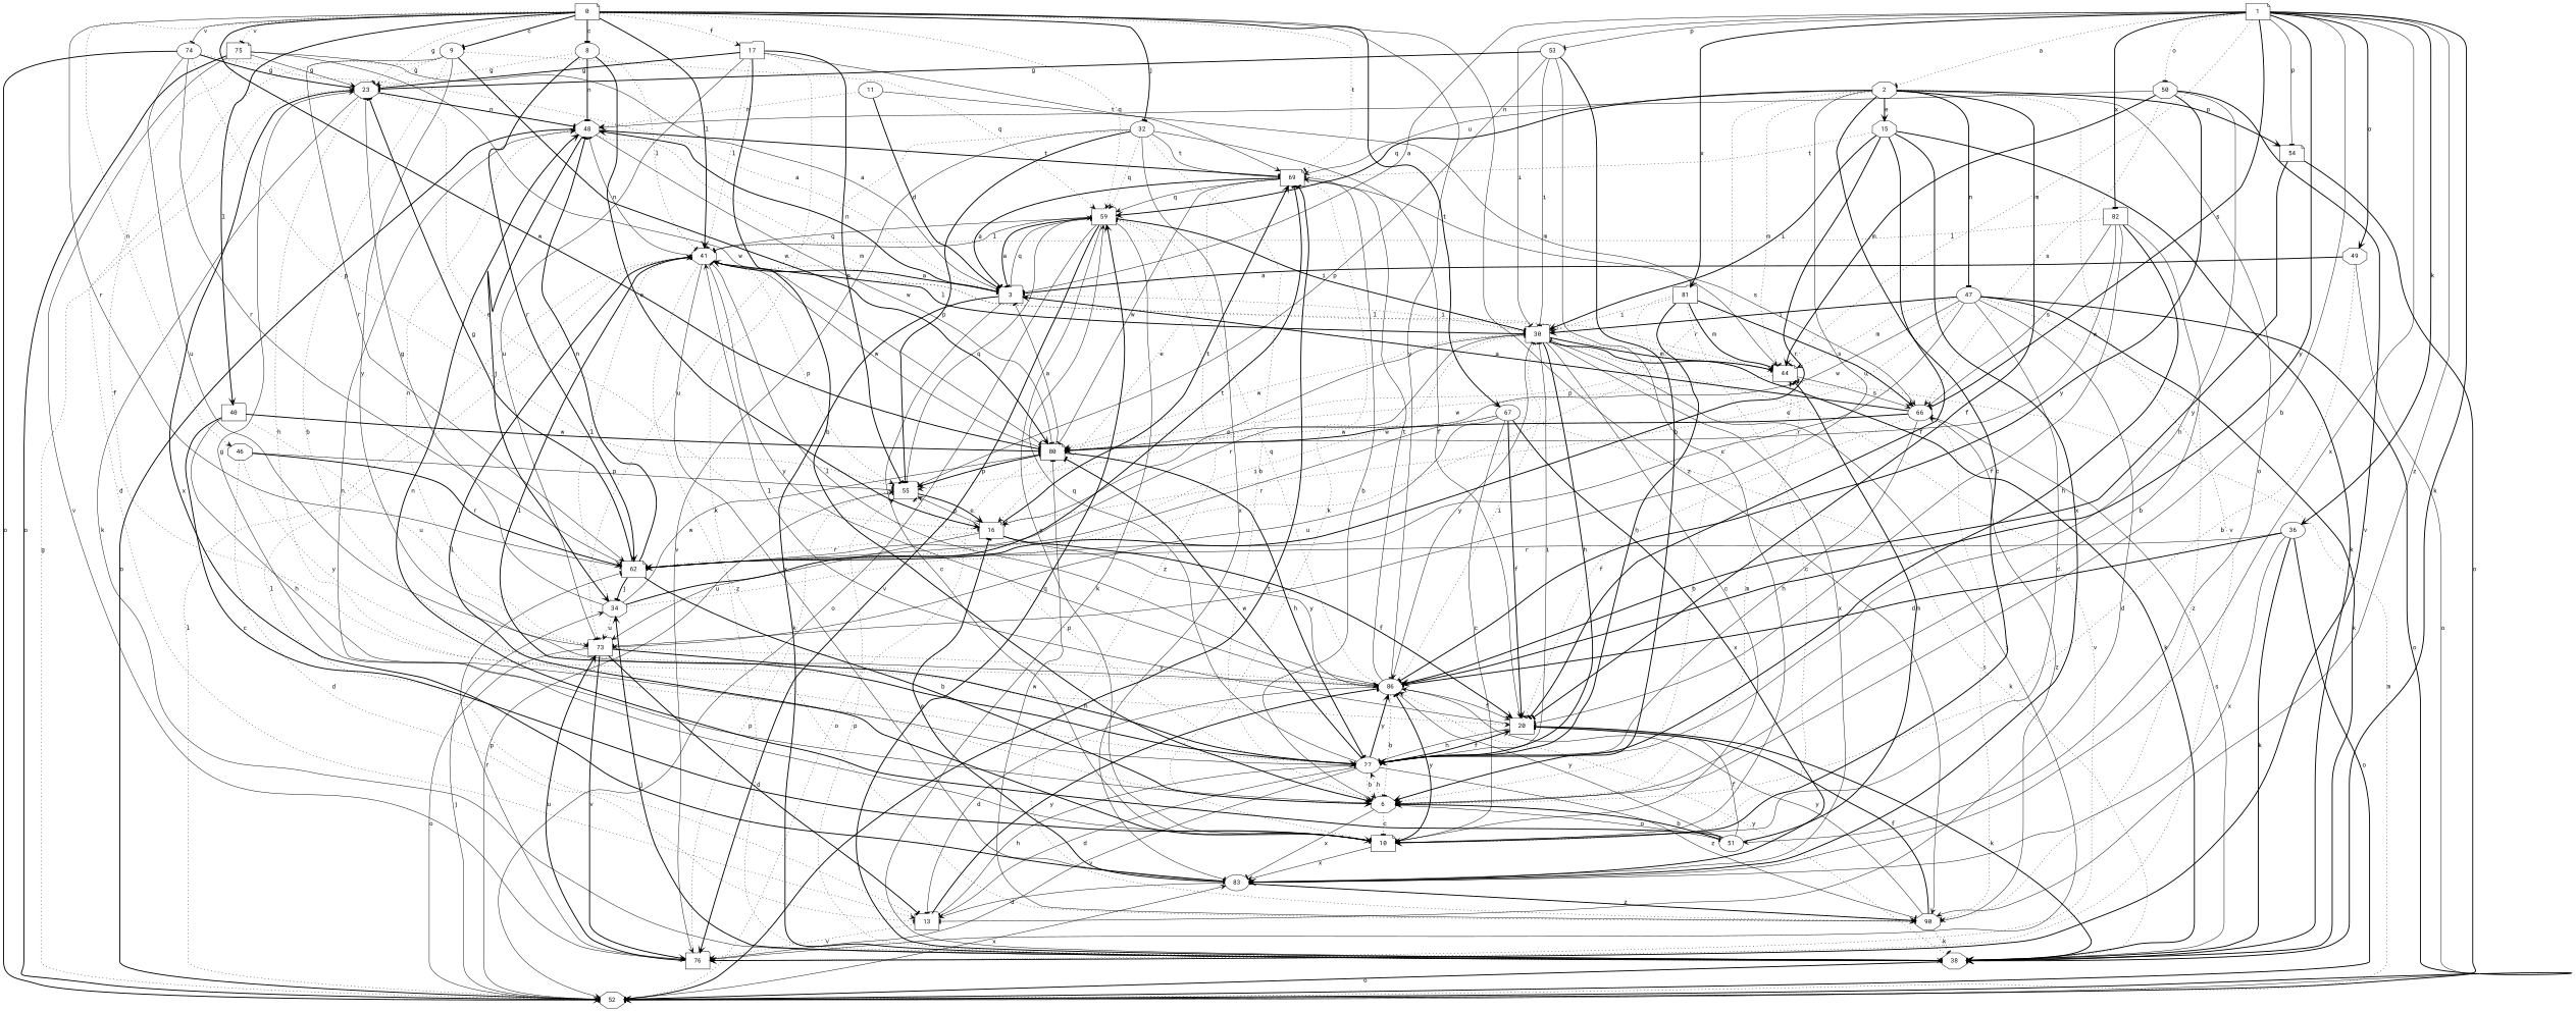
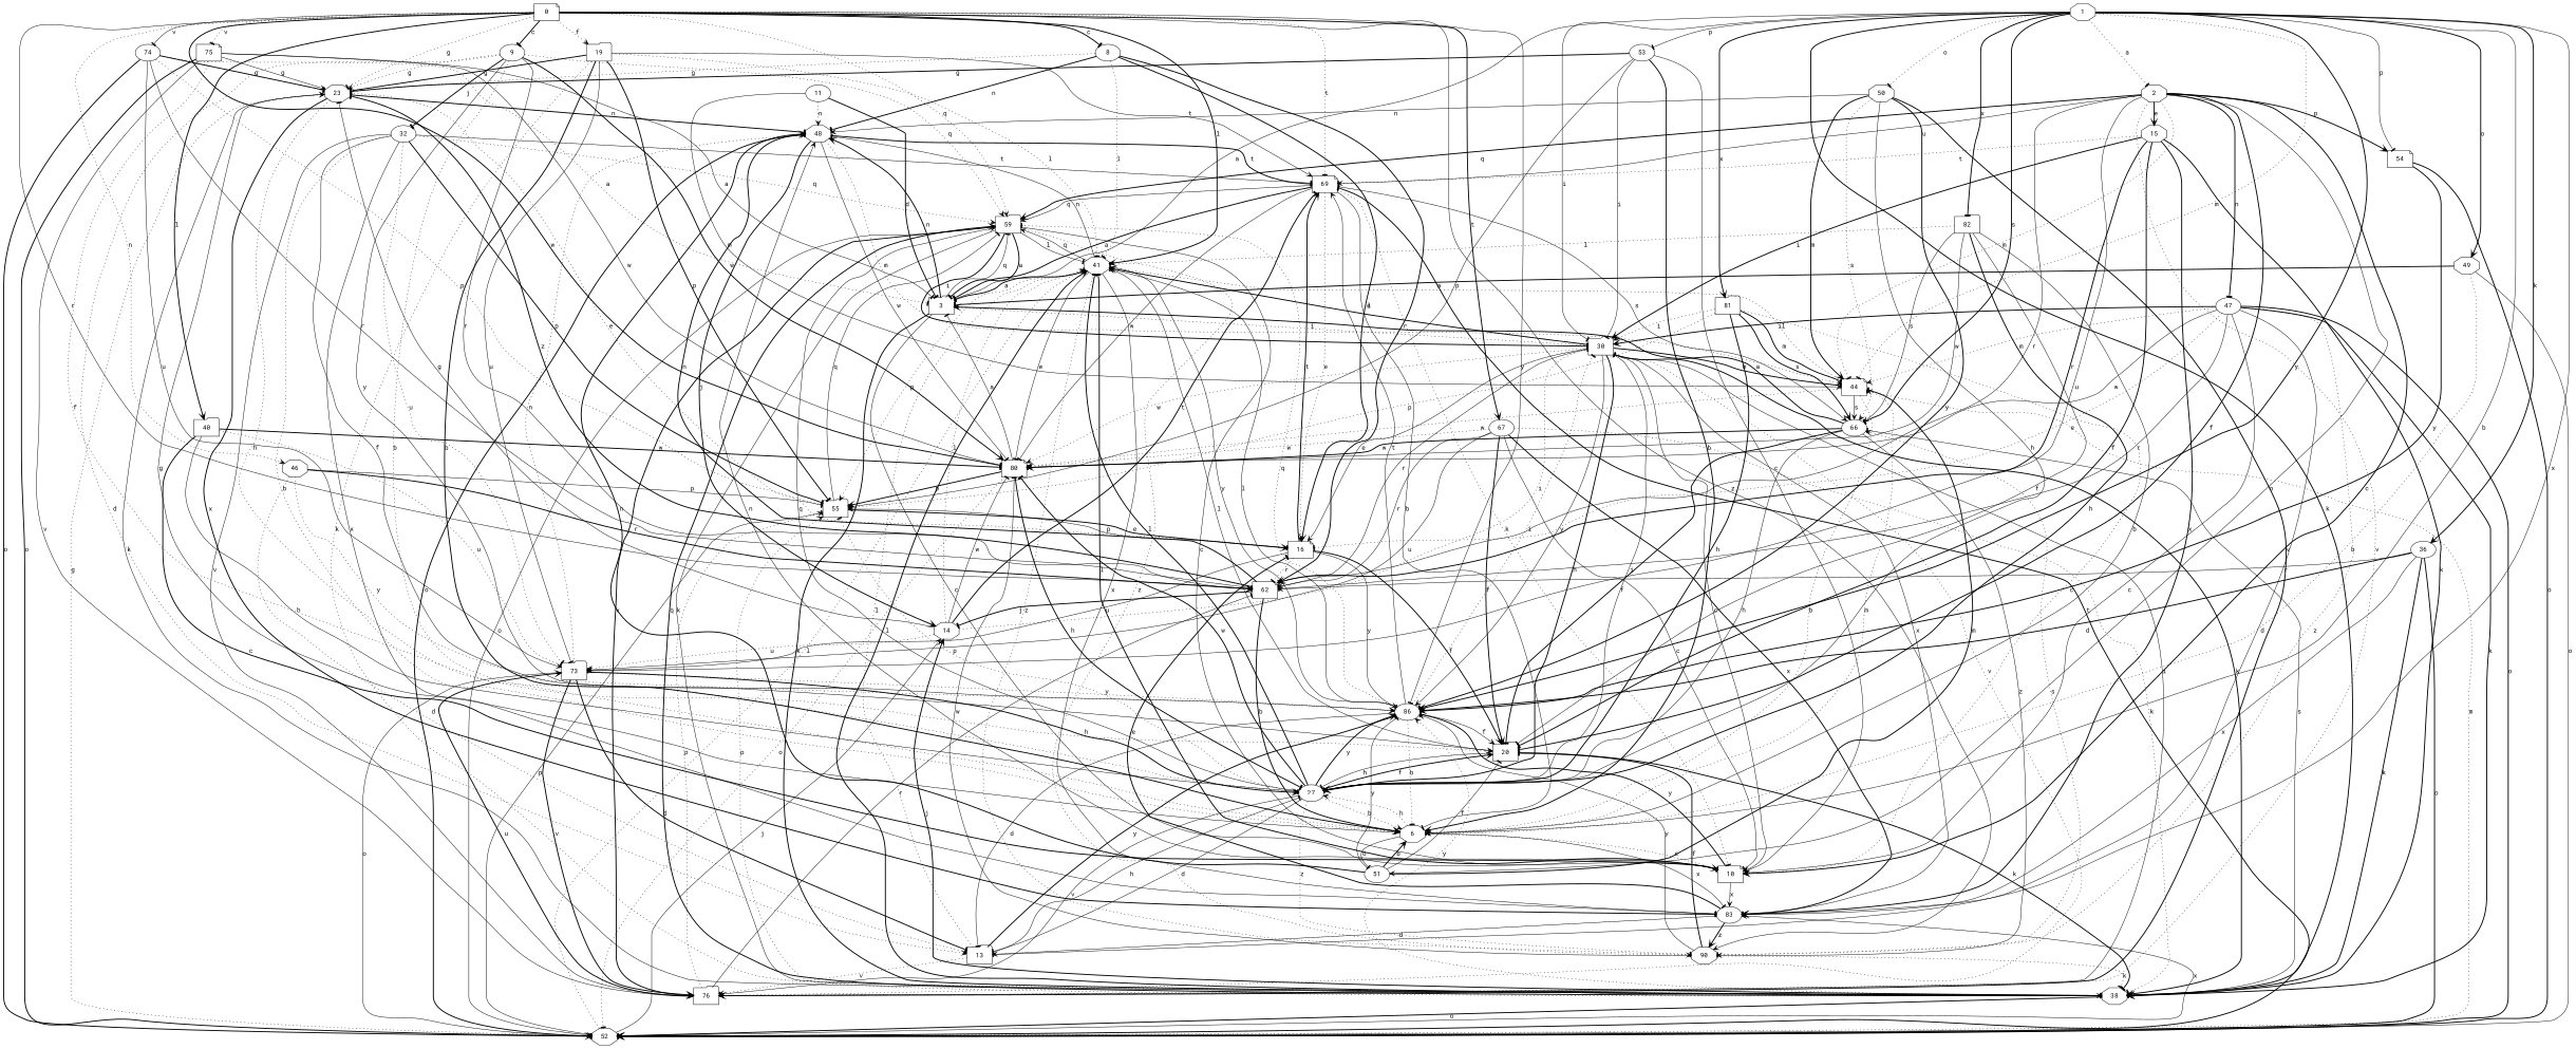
  strict digraph {
    fontname="Roboto Mono"
    node [fontname="Roboto Mono" shape=ellipse]
    edge [arrowhead=tee fontname="Roboto Mono" style=bold]
    0 [shape=note]
    8
    9
-   17 [shape=folder]
+   17 [shape=folder label=19]
    23 [shape=octagon]
    32
    40 [shape=folder]
    41 [shape=octagon]
    46 [shape=octagon]
    59 [shape=folder]
    62 [shape=note]
    67
    69 [shape=note]
    74
    75 [shape=note]
    80 [shape=note]
    86
    90 [shape=octagon]
    48 [shape=octagon]
    16 [shape=note]
    6 [shape=octagon]
    13 [shape=folder]
    38 [shape=octagon]
    73 [shape=folder]
    55 [shape=folder]
    83
    27
    20 [shape=folder]
    76 [shape=folder]
    10 [shape=note]
    3 [shape=folder]
    30 [shape=folder]
    52 [shape=octagon]
-   34 [shape=octagon]
+   34 [shape=octagon label=14]
    66
-   1 [shape=note]
+   1 [shape=octagon]
    2 [shape=octagon]
    36
    44 [shape=note]
    49 [shape=octagon]
    50 [shape=octagon]
    53
    54 [shape=note]
    81 [shape=folder]
    82 [shape=folder]
    15 [shape=octagon]
    47
    51
    11
    0 -> 8 [label=c]
    0 -> 9 [label=c]
    0 -> 17 [arrowhead=vee label=f style=dotted]
    0 -> 23 [label=g style=dotted]
-   0 -> 32 [label=j]
+   9 -> 32 [label=j]
    0 -> 40 [arrowhead=vee label=l]
    0 -> 41 [arrowhead=vee label=l]
    0 -> 46 [arrowhead=vee label=n style=dotted]
    0 -> 59 [arrowhead=vee label=q style=dotted]
    0 -> 62 [label=r style=solid]
    0 -> 67 [arrowhead=vee label=t]
    0 -> 69 [label=t style=dotted]
    0 -> 74 [label=v style=solid]
    0 -> 75 [label=v style=dotted]
    0 -> 80 [label=w]
    0 -> 86 [label=y style=solid]
    0 -> 90 [arrowhead=vee label=z style=solid]
    8 -> 23 [label=g style=dotted]
    8 -> 41 [label=l style=dotted]
    8 -> 62 [arrowhead=vee label=r]
    8 -> 48 [label=n]
    8 -> 16 [arrowhead=vee label=e]
    9 -> 23 [arrowhead=vee label=g style=dotted]
    9 -> 59 [arrowhead=vee label=q style=dotted]
    9 -> 62 [arrowhead=vee label=r style=solid]
    9 -> 80 [arrowhead=vee label=w]
    9 -> 86 [arrowhead=vee label=y style=solid]
    9 -> 6 [arrowhead=vee label=b style=dotted]
    9 -> 13 [arrowhead=vee label=d style=dotted]
    17 -> 23 [label=g]
    17 -> 41 [label=l style=dotted]
    17 -> 69 [arrowhead=vee label=t style=solid]
    17 -> 6 [arrowhead=vee label=b]
    17 -> 38 [label=k style=dotted]
    17 -> 73 [label=u style=solid]
    17 -> 55 [label=p]
    23 -> 48 [label=n]
    23 -> 16 [label=e style=dotted]
    23 -> 38 [label=k style=solid]
    23 -> 83 [label=x]
    23 -> 27 [label=h style=dotted]
    32 -> 59 [arrowhead=vee label=q style=dotted]
    32 -> 69 [label=t style=solid]
    32 -> 6 [arrowhead=vee label=b style=dotted]
    32 -> 73 [label=u style=dotted]
    32 -> 55 [label=p]
    32 -> 83 [label=x style=solid]
    32 -> 20 [arrowhead=vee label=f style=solid]
    32 -> 76 [arrowhead=vee label=v style=solid]
    40 -> 80 [label=w]
    40 -> 73 [label=u style=dotted]
    40 -> 27 [arrowhead=vee label=h style=solid]
    40 -> 10 [arrowhead=vee label=c]
    41 -> 59 [arrowhead=vee label=q style=solid]
    41 -> 80 [label=w style=solid]
    41 -> 86 [arrowhead=vee label=y style=solid]
    41 -> 90 [label=z style=dotted]
    41 -> 48 [label=n style=solid]
    41 -> 55 [arrowhead=vee label=p style=dotted]
    41 -> 83 [label=x style=solid]
    41 -> 3 [label=a]
    46 -> 62 [arrowhead=vee label=r]
    46 -> 86 [arrowhead=vee label=y style=dotted]
    46 -> 13 [label=d style=dotted]
    46 -> 55 [label=p style=solid]
    59 -> 41 [label=l style=solid]
    59 -> 90 [arrowhead=vee label=z style=dotted]
    59 -> 38 [arrowhead=vee label=k style=solid]
    59 -> 76 [arrowhead=vee label=v]
    59 -> 10 [label=c style=solid]
    59 -> 3 [label=a]
    59 -> 30 [label=i]
    59 -> 52 [arrowhead=vee label=o style=solid]
-   62 -> 23 [label=g]
+   62 -> 23 [label=z]
    62 -> 48 [label=n]
    62 -> 6 [arrowhead=vee label=b]
    62 -> 34 [label=j]
    67 -> 62 [arrowhead=vee label=r style=solid]
    67 -> 80 [arrowhead=vee label=w style=dotted]
    67 -> 38 [label=k style=dotted]
    67 -> 73 [arrowhead=vee label=u style=solid]
    67 -> 83 [arrowhead=vee label=x]
    67 -> 20 [arrowhead=vee label=f]
    67 -> 10 [label=c style=solid]
    69 -> 59 [arrowhead=vee label=q style=solid]
    69 -> 80 [label=w style=solid]
    69 -> 16 [arrowhead=vee label=e style=dotted]
    69 -> 6 [label=b style=solid]
    69 -> 10 [label=k style=dotted]
    69 -> 3 [label=a]
    69 -> 66 [arrowhead=vee label=s style=solid]
    74 -> 23 [label=g]
    74 -> 62 [label=r style=solid]
    74 -> 73 [arrowhead=vee label=u style=solid]
    74 -> 55 [label=p style=dotted]
    74 -> 3 [label=a style=dotted]
    74 -> 52 [arrowhead=vee label=o]
    75 -> 23 [arrowhead=vee label=g style=solid]
    75 -> 80 [label=w style=solid]
    75 -> 20 [arrowhead=vee label=f style=dotted]
    75 -> 76 [arrowhead=vee label=v style=solid]
    75 -> 3 [label=a style=solid]
    75 -> 52 [label=o]
    80 -> 55 [arrowhead=vee label=p]
    80 -> 27 [label=h]
    80 -> 3 [label=a style=solid]
    80 -> 52 [label=o style=dotted]
    86 -> 41 [label=l style=solid]
    86 -> 59 [label=q style=dotted]
    86 -> 69 [arrowhead=vee label=t style=solid]
    86 -> 6 [label=b style=dotted]
    86 -> 13 [label=d style=solid]
    86 -> 20 [arrowhead=vee label=f style=solid]
    86 -> 30 [label=i style=dotted]
    90 -> 80 [label=w style=solid]
    90 -> 86 [arrowhead=vee label=y style=solid]
    90 -> 38 [label=k style=dotted]
    90 -> 20 [label=f]
    90 -> 66 [arrowhead=vee label=s style=dotted]
    48 -> 69 [label=t]
    48 -> 80 [label=w style=solid]
    48 -> 52 [label=o]
    48 -> 34 [arrowhead=vee label=j]
    48 -> 44 [arrowhead=vee label=m style=dotted]
    16 -> 62 [label=r style=dotted]
    16 -> 69 [arrowhead=vee label=t]
    16 -> 86 [label=y style=solid]
    16 -> 73 [arrowhead=vee label=u style=solid]
    16 -> 55 [arrowhead=vee label=p style=solid]
    16 -> 20 [arrowhead=vee label=f]
    6 -> 23 [arrowhead=vee label=g style=solid]
    6 -> 83 [label=x style=solid]
    6 -> 27 [arrowhead=vee label=h style=dotted]
    6 -> 10 [label=c style=dotted]
    6 -> 44 [arrowhead=vee label=m style=dotted]
    6 -> 51 [label=o style=solid]
    13 -> 41 [label=l style=dotted]
    13 -> 86 [label=y]
    13 -> 27 [label=h style=solid]
    13 -> 76 [arrowhead=vee label=v style=dotted]
+   38 -> 41 [arrowhead=vee label=l]
    38 -> 59 [arrowhead=vee label=q]
    38 -> 86 [arrowhead=vee label=y style=dotted]
    38 -> 55 [arrowhead=vee label=p style=dotted]
    38 -> 52 [arrowhead=vee label=o]
    38 -> 34 [arrowhead=vee label=j]
    38 -> 66 [label=s style=solid]
    73 -> 86 [arrowhead=vee label=y style=dotted]
    73 -> 48 [arrowhead=vee label=n style=dotted]
    73 -> 13 [label=d]
    73 -> 27 [arrowhead=vee label=h]
    73 -> 76 [arrowhead=vee label=v]
    73 -> 52 [label=o style=solid]
    55 -> 59 [label=q style=solid]
    55 -> 16 [arrowhead=vee label=e]
    83 -> 90 [arrowhead=vee label=z]
    83 -> 16 [label=e]
    83 -> 13 [arrowhead=vee label=d style=solid]
    27 -> 41 [label=l]
    27 -> 59 [arrowhead=vee label=q style=solid]
    27 -> 80 [label=w]
    27 -> 86 [arrowhead=vee label=y]
-   27 -> 90 [label=z style=solid]
+   27 -> 90 [label=z style=dotted]
    27 -> 6 [arrowhead=vee label=b style=dotted]
    27 -> 13 [label=d style=solid]
    27 -> 55 [label=p style=dotted]
    27 -> 20 [arrowhead=vee label=f]
    27 -> 76 [label=v style=solid]
    27 -> 30 [label=i style=solid]
    20 -> 41 [arrowhead=vee label=l style=solid]
    20 -> 38 [label=k]
    20 -> 27 [label=h style=solid]
    76 -> 62 [label=r style=solid]
    76 -> 73 [arrowhead=vee label=u]
    76 -> 55 [arrowhead=vee label=p style=dotted]
    76 -> 30 [label=i style=solid]
    10 -> 41 [label=l]
    10 -> 86 [label=y]
    10 -> 48 [arrowhead=vee label=n style=solid]
    10 -> 83 [arrowhead=vee label=x style=solid]
    3 -> 59 [label=q style=solid]
    3 -> 48 [arrowhead=vee label=n]
    3 -> 38 [label=k]
    3 -> 10 [label=c style=solid]
    3 -> 30 [label=i style=dotted]
    30 -> 41 [arrowhead=vee label=l]
    30 -> 62 [label=r style=solid]
    30 -> 80 [arrowhead=vee label=w style=dotted]
    30 -> 86 [arrowhead=vee label=y style=solid]
    30 -> 16 [arrowhead=vee label=e style=solid]
    30 -> 38 [arrowhead=vee label=k]
    30 -> 83 [label=x style=solid]
    30 -> 27 [arrowhead=vee label=h]
    30 -> 76 [arrowhead=vee label=v style=dotted]
    30 -> 10 [arrowhead=vee label=c style=solid]
    30 -> 44 [label=m]
    52 -> 23 [arrowhead=vee label=g style=dotted]
    52 -> 41 [arrowhead=vee label=l style=dotted]
    52 -> 69 [label=t]
    52 -> 55 [label=p style=solid]
    52 -> 83 [arrowhead=vee label=x style=solid]
    52 -> 34 [arrowhead=vee label=j style=solid]
    52 -> 44 [label=m style=dotted]
    34 -> 23 [label=g style=solid]
    34 -> 41 [arrowhead=vee label=l style=dotted]
    34 -> 69 [label=t]
    34 -> 80 [label=w style=solid]
    34 -> 73 [arrowhead=vee label=u style=dotted]
    34 -> 30 [label=i style=dotted]
    66 -> 80 [arrowhead=vee label=w]
    66 -> 90 [arrowhead=vee label=z style=solid]
    66 -> 27 [arrowhead=vee label=h style=solid]
-   66 -> 20 [label=f style=dotted]
+   66 -> 20 [label=f]
    66 -> 3 [arrowhead=vee label=a]
    1 -> 86 [arrowhead=vee label=y]
-   1 -> 90 [arrowhead=vee label=z style=solid]
    1 -> 6 [label=b style=solid]
    1 -> 38 [arrowhead=vee label=k]
    1 -> 83 [label=x style=solid]
    1 -> 3 [label=a style=solid]
    1 -> 30 [label=i style=solid]
    1 -> 66 [label=s]
    1 -> 2 [label=a style=dotted]
    1 -> 36 [arrowhead=vee label=k]
    1 -> 44 [label=m style=dotted]
    1 -> 49 [arrowhead=vee label=o]
    1 -> 50 [label=o style=dotted]
    1 -> 53 [label=p style=solid]
    1 -> 54 [label=p style=solid]
    1 -> 81 [arrowhead=vee label=x]
    1 -> 82 [label=x]
    2 -> 59 [arrowhead=vee label=q]
-   2 -> 62 [label=r style=dotted]
+   2 -> 62 [label=r style=solid]
    2 -> 69 [arrowhead=vee label=u style=solid]
    2 -> 73 [label=u style=solid]
    2 -> 20 [label=f]
    2 -> 76 [arrowhead=vee label=v style=dotted]
    2 -> 10 [arrowhead=vee label=c]
    2 -> 44 [label=m style=dotted]
    2 -> 54 [arrowhead=vee label=p]
    2 -> 15 [arrowhead=vee label=e]
    2 -> 47 [label=n]
    2 -> 51 [arrowhead=vee label=o style=solid]
    36 -> 62 [arrowhead=vee label=r style=solid]
    36 -> 86 [label=d]
    36 -> 38 [arrowhead=vee label=k]
    36 -> 83 [label=x style=solid]
    36 -> 52 [arrowhead=vee label=o]
    44 -> 41 [arrowhead=vee label=l style=dotted]
    44 -> 80 [arrowhead=vee label=w style=dotted]
    44 -> 6 [arrowhead=vee label=b style=dotted]
    44 -> 66 [arrowhead=vee label=s style=solid]
    49 -> 6 [arrowhead=vee label=b style=dotted]
    49 -> 3 [label=a]
    49 -> 52 [label=o style=solid]
    50 -> 86 [label=y]
    50 -> 48 [arrowhead=vee label=n style=solid]
    50 -> 27 [arrowhead=vee label=h style=solid]
    50 -> 76 [arrowhead=vee label=v]
    50 -> 66 [arrowhead=vee label=s style=dotted]
    50 -> 44 [arrowhead=vee label=m]
    53 -> 23 [label=g]
    53 -> 6 [arrowhead=vee label=b]
    53 -> 55 [label=p style=solid]
    53 -> 10 [arrowhead=vee label=c style=solid]
    53 -> 30 [label=i style=solid]
    54 -> 86 [arrowhead=vee label=y]
-   54 -> 52 [label=o]
+   54 -> 52 [arrowhead=vee label=o]
    81 -> 55 [arrowhead=vee label=p style=dotted]
    81 -> 27 [arrowhead=vee label=h]
    81 -> 10 [arrowhead=vee label=c style=dotted]
    81 -> 30 [arrowhead=vee label=i style=dotted]
    81 -> 66 [arrowhead=vee label=s]
    81 -> 44 [label=m]
    82 -> 41 [label=l style=dotted]
    82 -> 80 [label=w style=solid]
    82 -> 6 [arrowhead=vee label=b style=solid]
    82 -> 27 [label=h]
    82 -> 20 [label=f style=solid]
    82 -> 66 [arrowhead=vee label=s style=solid]
    15 -> 62 [arrowhead=vee label=r]
    15 -> 69 [label=t style=dotted]
    15 -> 38 [label=k]
    15 -> 83 [arrowhead=vee label=x]
    15 -> 20 [label=f]
    15 -> 30 [arrowhead=vee label=i]
    47 -> 62 [label=r style=solid]
    47 -> 80 [label=w style=solid]
    47 -> 90 [label=z style=dotted]
    47 -> 16 [label=e style=dotted]
    47 -> 13 [label=d style=solid]
    47 -> 38 [arrowhead=vee label=k]
    47 -> 10 [arrowhead=vee label=c style=solid]
    47 -> 30 [arrowhead=vee label=i]
    47 -> 52 [label=o]
    47 -> 44 [arrowhead=vee label=m style=dotted]
    51 -> 86 [label=y style=solid]
    51 -> 48 [arrowhead=vee label=n]
    51 -> 6 [arrowhead=vee label=b]
    51 -> 20 [label=f style=solid]
    51 -> 44 [label=m]
    11 -> 48 [arrowhead=vee label=n style=dotted]
    11 -> 3 [label=d]
    11 -> 44 [arrowhead=vee label=m style=solid]
  }
